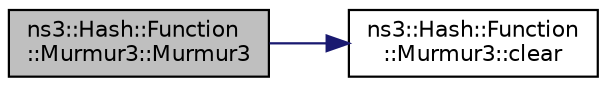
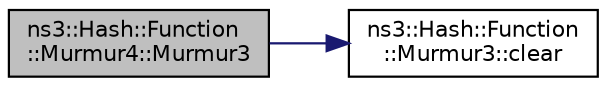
  digraph {
    rankdir=LR
    fontname="DejaVu Sans"
    node [color=black fontname="DejaVu Sans" fontsize=10 shape=record style=filled]
-   n1 [fillcolor=grey75 fontcolor=black height=0.2 label="ns3::Hash::Function\l::Murmur3::Murmur3" width=0.4]
+   n1 [fillcolor=grey75 fontcolor=black height=0.2 label="ns3::Hash::Function\l::Murmur4::Murmur3" width=0.4]
    n2 [fillcolor=white height=0.2 label="ns3::Hash::Function\l::Murmur3::clear" width=0.4]
    n1 -> n2 [color=midnightblue fontname="DejaVu Sans" fontsize=10 labelfontname=Helvetica labelfontsize=10 style=solid]
  }
